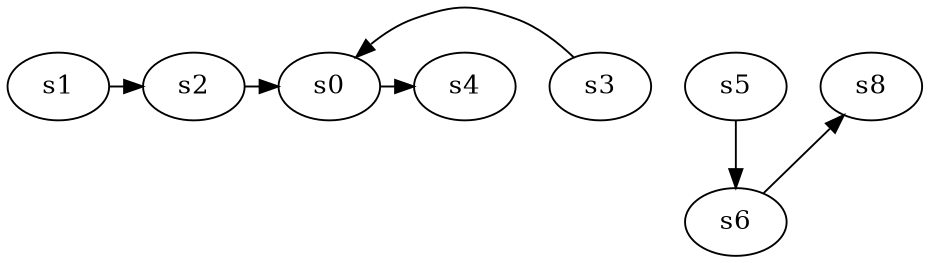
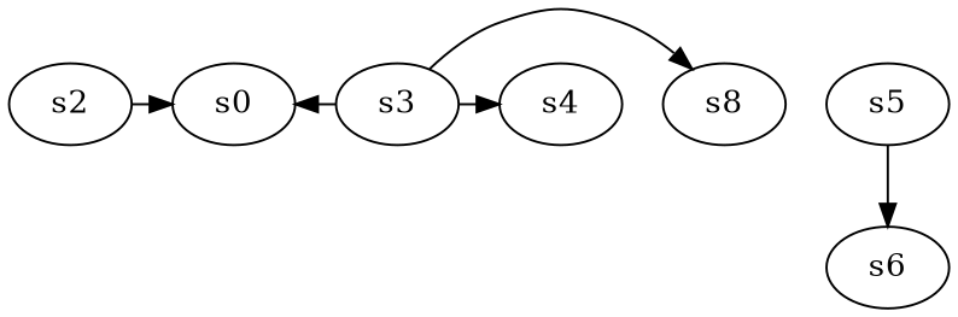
  digraph {
    node [player=1]
    edge [constraint="!(time % 3 == 0)"]
-   s1
    s2 [player=0]
    s0 [player=0]
    s3
    s4 [player=0]
    s5
    s6 [player=0]
    n8 [label=s8]
-   s1 -> s2 [constraint="time == 2"]
    s2 -> s0
    s3 -> s0
-   s0 -> s4 [constraint="time == 0 || time == 2 || time == 12"]
+   s3 -> s4 [constraint="time == 0 || time == 2 || time == 12"]
    s5 -> s6 [constraint=""]
-   s6 -> n8 [constraint="time == 1 || time == 6 || time == 7 || time == 16 || time == 19"]
+   s3 -> n8 [constraint="time == 1 || time == 6 || time == 7 || time == 16 || time == 19"]
  }
